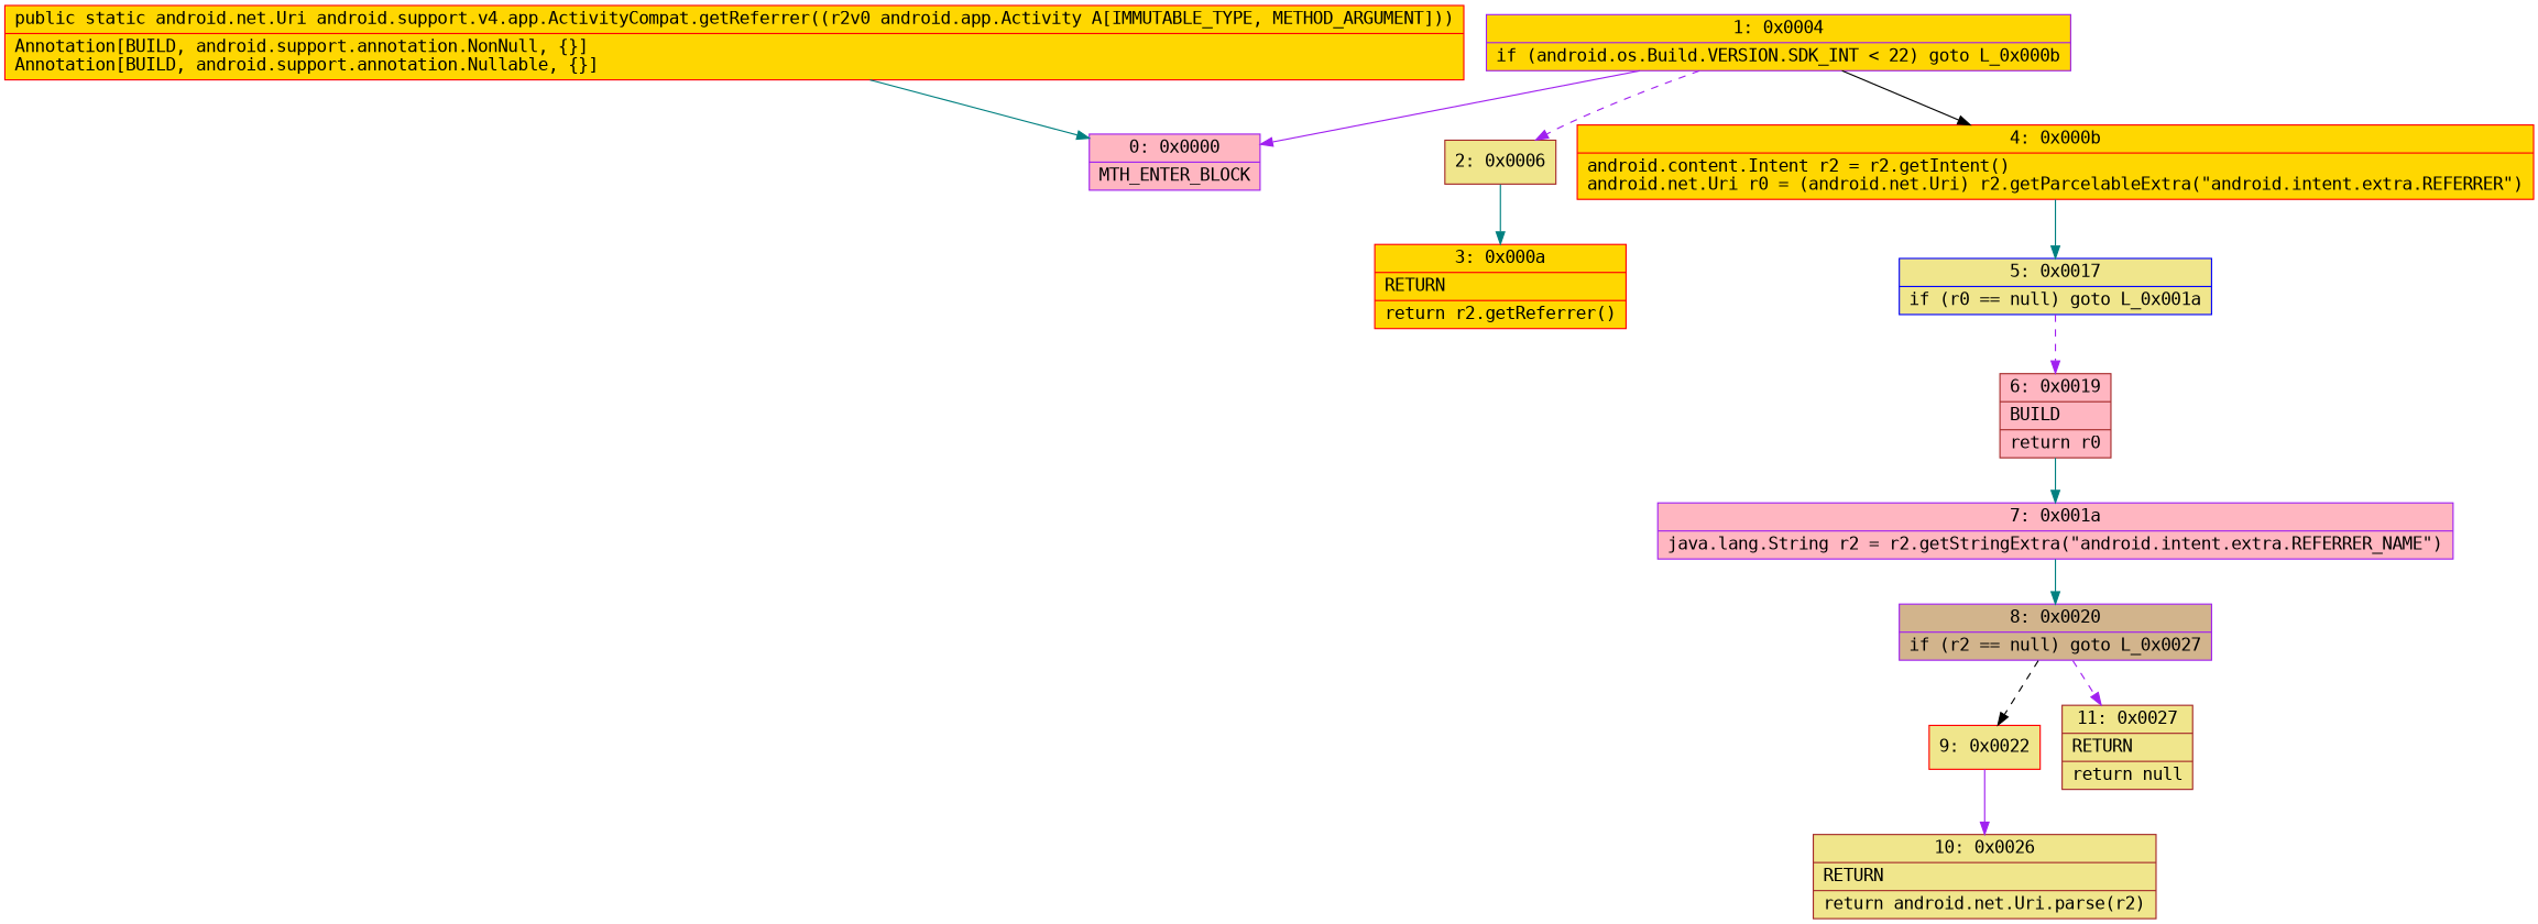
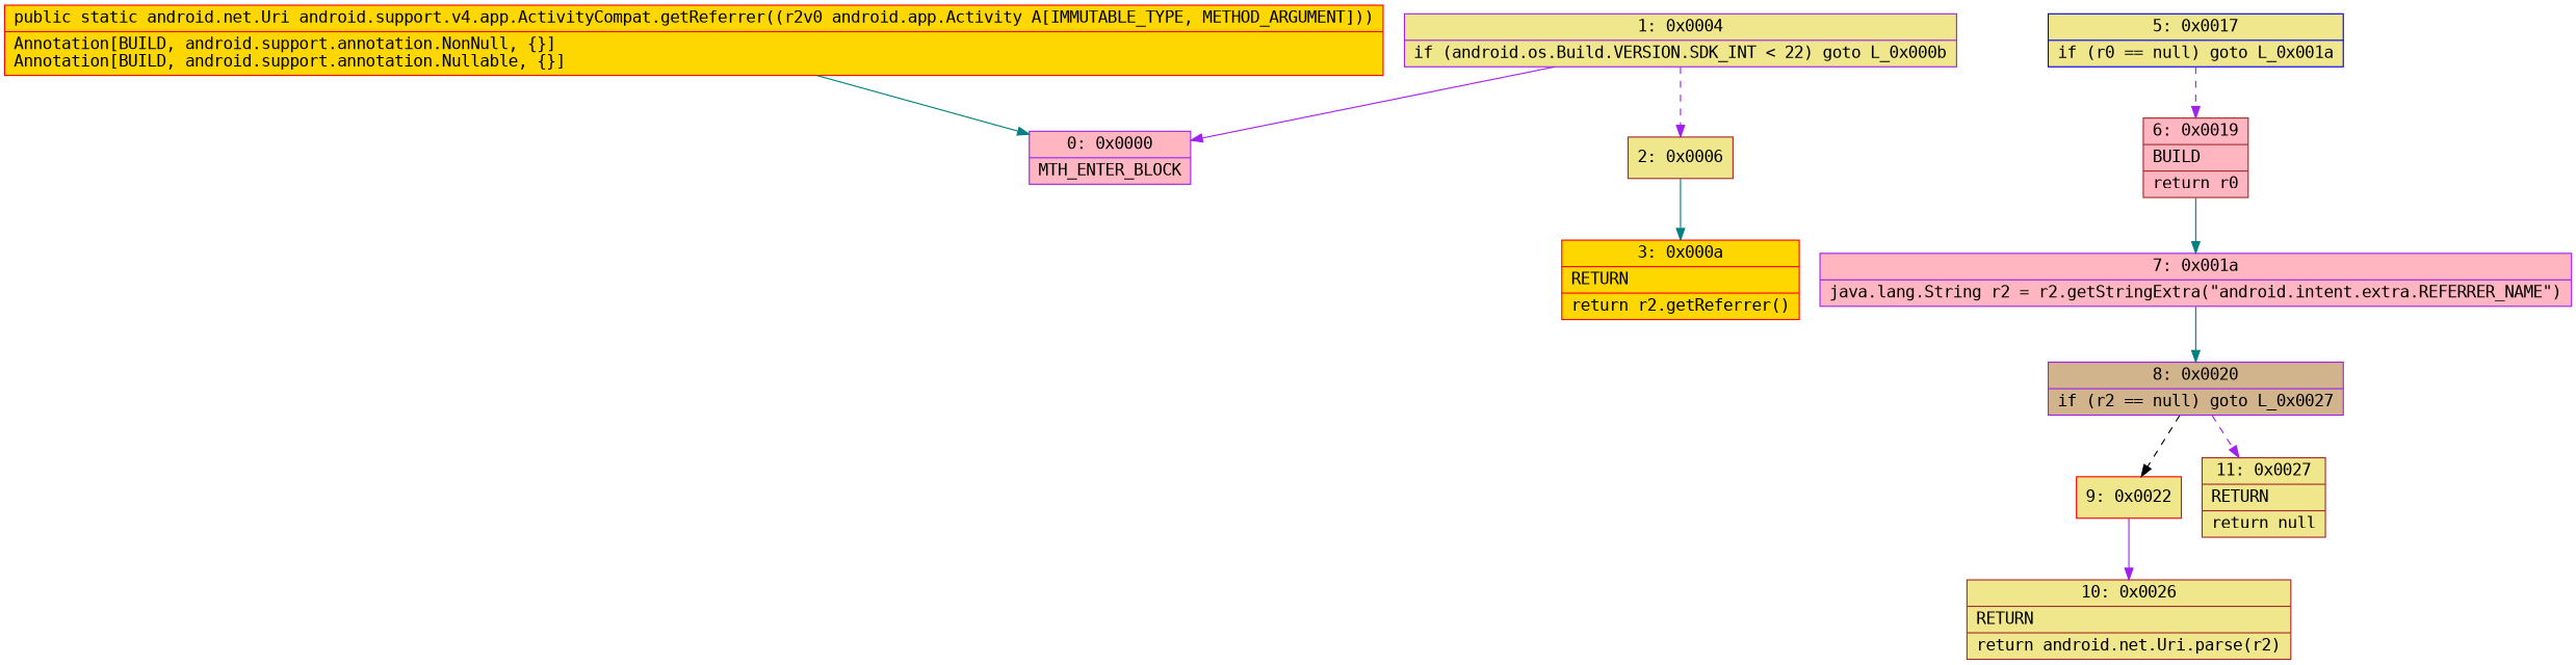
  digraph {
    fontname="DejaVu Sans Mono"
    node [color=purple fillcolor=khaki fontname="DejaVu Sans Mono" shape=record style=filled]
    edge [color=purple fontname="DejaVu Sans Mono"]
    n1 [fillcolor=lightpink label="{0\:\ 0x0000|MTH_ENTER_BLOCK\l}"]
-   n2 [fillcolor=gold label="{1\:\ 0x0004|if (android.os.Build.VERSION.SDK_INT \< 22) goto L_0x000b\l}"]
+   n2 [label="{1\:\ 0x0004|if (android.os.Build.VERSION.SDK_INT \< 22) goto L_0x000b\l}"]
    n3 [color=brown label="{2\:\ 0x0006}"]
-   n4 [color=red fillcolor=gold label="{4\:\ 0x000b|android.content.Intent r2 = r2.getIntent()\landroid.net.Uri r0 = (android.net.Uri) r2.getParcelableExtra(\"android.intent.extra.REFERRER\")\l}"]
    n5 [color=red fillcolor=gold label="{3\:\ 0x000a|RETURN\l|return r2.getReferrer()\l}"]
    n6 [color=blue label="{5\:\ 0x0017|if (r0 == null) goto L_0x001a\l}"]
    n7 [color=brown fillcolor=lightpink label="{6\:\ 0x0019|BUILD\l|return r0\l}"]
    n8 [fillcolor=lightpink label="{7\:\ 0x001a|java.lang.String r2 = r2.getStringExtra(\"android.intent.extra.REFERRER_NAME\")\l}"]
    n9 [fillcolor=tan label="{8\:\ 0x0020|if (r2 == null) goto L_0x0027\l}"]
    n10 [color=red label="{9\:\ 0x0022}"]
    n11 [color=brown label="{11\:\ 0x0027|RETURN\l|return null\l}"]
    n12 [color=brown label="{10\:\ 0x0026|RETURN\l|return android.net.Uri.parse(r2)\l}"]
    n13 [color=red fillcolor=gold label="{public static android.net.Uri android.support.v4.app.ActivityCompat.getReferrer((r2v0 android.app.Activity A[IMMUTABLE_TYPE, METHOD_ARGUMENT]))  | Annotation[BUILD, android.support.annotation.NonNull, \{\}]\lAnnotation[BUILD, android.support.annotation.Nullable, \{\}]\l}"]
    n2 -> n1
    n2 -> n3 [style=dashed]
-   n2 -> n4 [color=black]
    n3 -> n5 [color=teal]
-   n4 -> n6 [color=teal]
    n6 -> n7 [style=dashed]
    n7 -> n8 [color=teal]
    n8 -> n9 [color=teal]
    n9 -> n10 [color=black style=dashed]
    n9 -> n11 [style=dashed]
    n10 -> n12
    n13 -> n1 [color=teal]
  }
